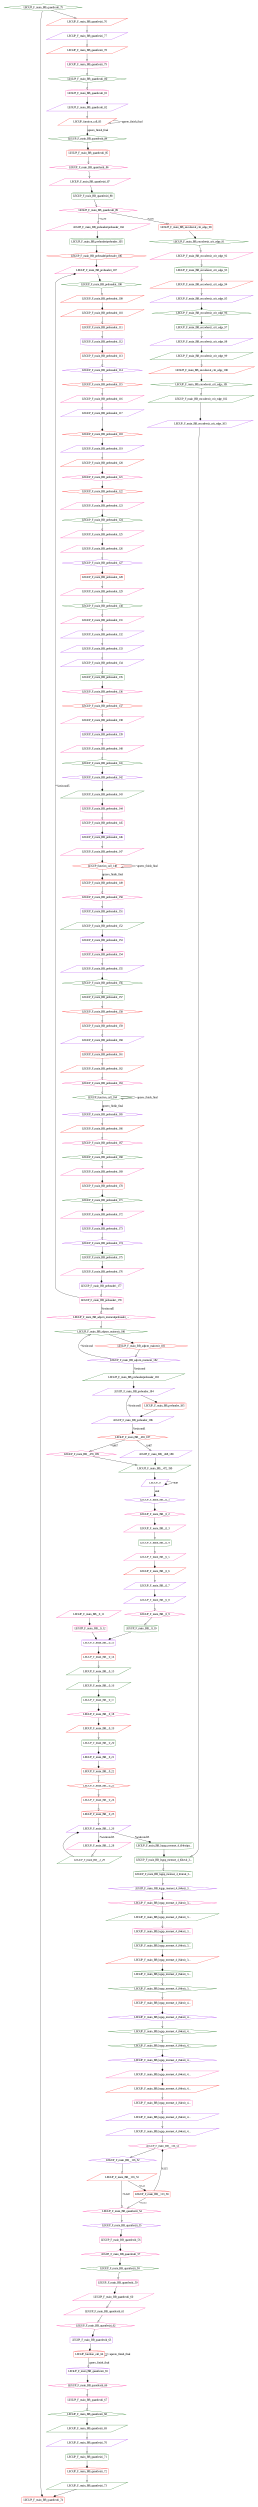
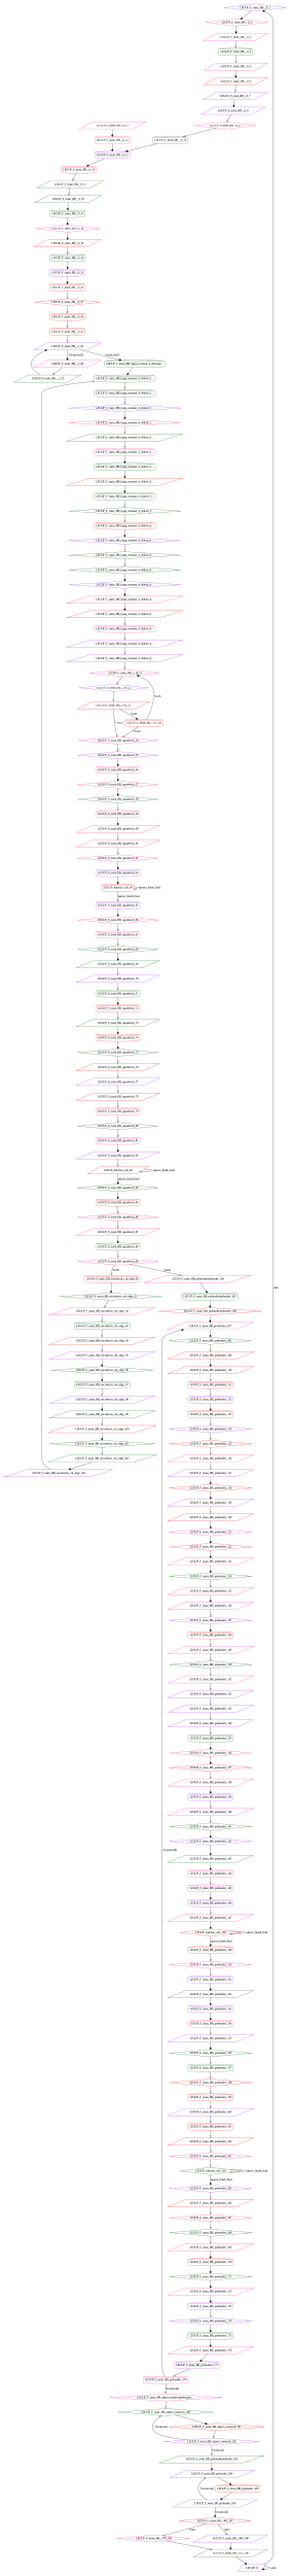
  digraph {
    fontname="Liberation Serif"
    node [color=deeppink fontname="Liberation Serif" shape=parallelogram]
    edge [arrowhead=onormal fontname="Liberation Serif"]
    n1 [color=purple label=LEGUP_F_main_BB__0_1 shape=diamond]
    n2 [label=LEGUP_F_main_BB__0_2 shape=diamond]
    n3 [label=LEGUP_F_main_BB__0_3]
    n4 [color=purple label=LEGUP_0]
    n5 [color=darkgreen label=LEGUP_F_main_BB__0_4 shape=cylinder]
    n6 [label=LEGUP_F_main_BB__0_5]
    n7 [color=red label=LEGUP_F_main_BB__0_6]
    n8 [color=purple label=LEGUP_F_main_BB__0_7]
    n9 [color=purple label=LEGUP_F_main_BB__0_8]
    n10 [label=LEGUP_F_main_BB__0_9 shape=diamond]
    n11 [color=darkgreen label=LEGUP_F_main_BB__0_10 shape=cylinder]
    n12 [color=purple label=LEGUP_F_main_BB__0_13 shape=cylinder]
    n13 [label=LEGUP_F_main_BB__0_11]
    n14 [label=LEGUP_F_main_BB__0_12 shape=cylinder]
    n15 [color=red label=LEGUP_F_main_BB__0_14 shape=cylinder]
    n16 [color=darkgreen label=LEGUP_F_main_BB__0_15]
    n17 [color=darkgreen label=LEGUP_F_main_BB__0_16]
    n18 [color=darkgreen label=LEGUP_F_main_BB__0_17 shape=cylinder]
    n19 [label=LEGUP_F_main_BB__0_18 shape=diamond]
    n20 [color=red label=LEGUP_F_main_BB__0_19]
    n21 [color=darkgreen label=LEGUP_F_main_BB__0_20 shape=cylinder]
    n22 [color=purple label=LEGUP_F_main_BB__0_21 shape=cylinder]
    n23 [color=red label=LEGUP_F_main_BB__0_22 shape=cylinder]
    n24 [color=red label=LEGUP_F_main_BB__0_23 shape=diamond]
    n25 [color=red label=LEGUP_F_main_BB__0_24 shape=cylinder]
    n26 [color=red label=LEGUP_F_main_BB__0_25 shape=cylinder]
    n27 [color=purple label=LEGUP_F_main_BB__1_26]
    n28 [color=darkgreen label="LEGUP_F_main_BB_legup_memset_4_i64exitpr..." shape=cylinder]
    n29 [label=LEGUP_F_main_BB__2_28]
    n30 [color=darkgreen label="LEGUP_F_main_BB_legup_memset_4_i64exit_3..." shape=cylinder]
    n31 [color=darkgreen label=LEGUP_F_main_BB__2_29]
    n32 [color=darkgreen label="LEGUP_F_main_BB_legup_memset_4_i64exit_3..." shape=cylinder]
    n33 [color=purple label="LEGUP_F_main_BB_legup_memset_4_i64exit_3..." shape=diamond]
    n34 [label="LEGUP_F_main_BB_legup_memset_4_i64exit_3..." shape=diamond]
    n35 [color=darkgreen label="LEGUP_F_main_BB_legup_memset_4_i64exit_3..."]
    n36 [label="LEGUP_F_main_BB_legup_memset_4_i64exit_3..." shape=cylinder]
    n37 [color=darkgreen label="LEGUP_F_main_BB_legup_memset_4_i64exit_3..." shape=cylinder]
    n38 [color=red label="LEGUP_F_main_BB_legup_memset_4_i64exit_3..."]
    n39 [color=darkgreen label="LEGUP_F_main_BB_legup_memset_4_i64exit_3..." shape=cylinder]
    n40 [color=darkgreen label="LEGUP_F_main_BB_legup_memset_4_i64exit_3..." shape=diamond]
    n41 [color=red label="LEGUP_F_main_BB_legup_memset_4_i64exit_4..." shape=cylinder]
    n42 [color=purple label="LEGUP_F_main_BB_legup_memset_4_i64exit_4..." shape=diamond]
    n43 [color=darkgreen label="LEGUP_F_main_BB_legup_memset_4_i64exit_4..." shape=diamond]
    n44 [color=darkgreen label="LEGUP_F_main_BB_legup_memset_4_i64exit_4..." shape=diamond]
    n45 [color=purple label="LEGUP_F_main_BB_legup_memset_4_i64exit_4..." shape=diamond]
    n46 [label="LEGUP_F_main_BB_legup_memset_4_i64exit_4..."]
    n47 [color=red label="LEGUP_F_main_BB_legup_memset_4_i64exit_4..."]
    n48 [label="LEGUP_F_main_BB_legup_memset_4_i64exit_4..." shape=cylinder]
    n49 [color=purple label="LEGUP_F_main_BB_legup_memset_4_i64exit_4..."]
    n50 [color=purple label="LEGUP_F_main_BB_legup_memset_4_i64exit_4..."]
    n51 [label=LEGUP_F_main_BB__116_51 shape=diamond]
    n52 [color=purple label=LEGUP_F_main_BB__116_52 shape=diamond]
    n53 [color=red label=LEGUP_F_main_BB__116_53]
    n54 [color=red label=LEGUP_F_main_BB__113_50 shape=cylinder]
    n55 [label=LEGUP_F_main_BB_quantlexiti_54 shape=diamond]
    n56 [color=purple label=LEGUP_F_main_BB_quantlexiti_55 shape=diamond]
    n57 [label=LEGUP_F_main_BB_quantlexiti_56 shape=cylinder]
    n58 [label=LEGUP_F_main_BB_quantlexiti_57 shape=diamond]
    n59 [color=darkgreen label=LEGUP_F_main_BB_quantlexiti_58 shape=diamond]
    n60 [label=LEGUP_F_main_BB_quantlexiti_59 shape=cylinder]
    n61 [label=LEGUP_F_main_BB_quantlexiti_60]
    n62 [label=LEGUP_F_main_BB_quantlexiti_61]
    n63 [label=LEGUP_F_main_BB_quantlexiti_62 shape=diamond]
    n64 [color=purple label=LEGUP_F_main_BB_quantlexiti_63 shape=cylinder]
    n65 [color=red label=LEGUP_function_call_64 shape=cylinder]
    n66 [color=purple label=LEGUP_F_main_BB_quantlexiti_65 shape=cylinder]
    n67 [label=LEGUP_F_main_BB_quantlexiti_66 shape=diamond]
    n68 [label=LEGUP_F_main_BB_quantlexiti_67 shape=cylinder]
    n69 [color=darkgreen label=LEGUP_F_main_BB_quantlexiti_68 shape=diamond]
    n70 [color=darkgreen label=LEGUP_F_main_BB_quantlexiti_69]
    n71 [color=purple label=LEGUP_F_main_BB_quantlexiti_70]
    n72 [color=darkgreen label=LEGUP_F_main_BB_quantlexiti_71 shape=cylinder]
    n73 [color=red label=LEGUP_F_main_BB_quantlexiti_72 shape=cylinder]
    n74 [color=darkgreen label=LEGUP_F_main_BB_quantlexiti_73]
    n75 [color=red label=LEGUP_F_main_BB_quantlexiti_74 shape=cylinder]
    n76 [color=darkgreen label=LEGUP_F_main_BB_quantlexiti_75 shape=diamond]
    n77 [color=red label=LEGUP_F_main_BB_quantlexiti_76]
    n78 [color=purple label=LEGUP_F_main_BB_quantlexiti_77]
    n79 [color=red label=LEGUP_F_main_BB_quantlexiti_78]
    n80 [label=LEGUP_F_main_BB_quantlexiti_79 shape=cylinder]
    n81 [color=darkgreen label=LEGUP_F_main_BB_quantlexiti_80 shape=diamond]
    n82 [label=LEGUP_F_main_BB_quantlexiti_81 shape=cylinder]
    n83 [color=purple label=LEGUP_F_main_BB_quantlexiti_82]
    n84 [color=red label=LEGUP_function_call_83]
    n85 [color=darkgreen label=LEGUP_F_main_BB_quantlexiti_84 shape=diamond]
    n86 [color=red label=LEGUP_F_main_BB_quantlexiti_85 shape=cylinder]
    n87 [label=LEGUP_F_main_BB_quantlexiti_86 shape=diamond]
    n88 [label=LEGUP_F_main_BB_quantlexiti_87]
    n89 [color=darkgreen label=LEGUP_F_main_BB_quantlexiti_88 shape=cylinder]
    n90 [label=LEGUP_F_main_BB_quantlexiti_89 shape=diamond]
    n91 [color=red label=LEGUP_F_main_BB_encodeexit_crit_edge_90 shape=cylinder]
    n92 [label=LEGUP_F_main_BB_preheaderipreheader_104]
    n93 [color=darkgreen label=LEGUP_F_main_BB_encodeexit_crit_edge_91 shape=diamond]
    n94 [color=darkgreen label=LEGUP_F_main_BB_preheaderipreheader_105 shape=cylinder]
    n95 [label=LEGUP_F_main_BB_encodeexit_crit_edge_92]
    n96 [color=red label=LEGUP_F_main_BB_preheaderipreheader_106 shape=diamond]
    n97 [color=darkgreen label=LEGUP_F_main_BB_encodeexit_crit_edge_93 shape=cylinder]
    n98 [color=red label=LEGUP_F_main_BB_encodeexit_crit_edge_94]
    n99 [color=purple label=LEGUP_F_main_BB_encodeexit_crit_edge_95]
    n100 [color=darkgreen label=LEGUP_F_main_BB_encodeexit_crit_edge_96 shape=diamond]
    n101 [color=darkgreen label=LEGUP_F_main_BB_encodeexit_crit_edge_97 shape=cylinder]
    n102 [color=purple label=LEGUP_F_main_BB_encodeexit_crit_edge_98]
    n103 [color=darkgreen label=LEGUP_F_main_BB_encodeexit_crit_edge_99]
    n104 [color=red label=LEGUP_F_main_BB_encodeexit_crit_edge_100]
    n105 [color=darkgreen label=LEGUP_F_main_BB_encodeexit_crit_edge_101 shape=diamond]
    n106 [color=darkgreen label=LEGUP_F_main_BB_encodeexit_crit_edge_102]
    n107 [color=purple label=LEGUP_F_main_BB_encodeexit_crit_edge_103]
    n108 [label=LEGUP_F_main_BB_preheaderi_107]
    n109 [color=darkgreen label=LEGUP_F_main_BB_preheaderi_108 shape=diamond]
    n110 [color=red label=LEGUP_F_main_BB_preheaderi_109]
    n111 [color=red label=LEGUP_F_main_BB_preheaderi_110]
    n112 [color=red label=LEGUP_F_main_BB_preheaderi_111 shape=cylinder]
    n113 [color=purple label=LEGUP_F_main_BB_preheaderi_112 shape=cylinder]
    n114 [color=red label=LEGUP_F_main_BB_preheaderi_113 shape=cylinder]
    n115 [color=purple label=LEGUP_F_main_BB_preheaderi_114 shape=diamond]
    n116 [color=red label=LEGUP_F_main_BB_preheaderi_115 shape=diamond]
    n117 [label=LEGUP_F_main_BB_preheaderi_116]
    n118 [color=purple label=LEGUP_F_main_BB_preheaderi_117]
    n119 [color=red label=LEGUP_F_main_BB_preheaderi_118 shape=diamond]
    n120 [color=purple label=LEGUP_F_main_BB_preheaderi_119]
    n121 [color=red label=LEGUP_F_main_BB_preheaderi_120]
    n122 [label=LEGUP_F_main_BB_preheaderi_121 shape=diamond]
    n123 [color=red label=LEGUP_F_main_BB_preheaderi_122 shape=diamond]
    n124 [label=LEGUP_F_main_BB_preheaderi_123]
    n125 [color=darkgreen label=LEGUP_F_main_BB_preheaderi_124 shape=diamond]
    n126 [label=LEGUP_F_main_BB_preheaderi_125]
    n127 [label=LEGUP_F_main_BB_preheaderi_126]
    n128 [color=purple label=LEGUP_F_main_BB_preheaderi_127 shape=diamond]
    n129 [color=red label=LEGUP_F_main_BB_preheaderi_128 shape=cylinder]
    n130 [label=LEGUP_F_main_BB_preheaderi_129]
    n131 [color=darkgreen label=LEGUP_F_main_BB_preheaderi_130 shape=diamond]
    n132 [label=LEGUP_F_main_BB_preheaderi_131]
    n133 [color=purple label=LEGUP_F_main_BB_preheaderi_132]
    n134 [color=purple label=LEGUP_F_main_BB_preheaderi_133]
    n135 [color=purple label=LEGUP_F_main_BB_preheaderi_134]
    n136 [color=darkgreen label=LEGUP_F_main_BB_preheaderi_135 shape=cylinder]
    n137 [label=LEGUP_F_main_BB_preheaderi_136 shape=diamond]
    n138 [color=red label=LEGUP_F_main_BB_preheaderi_137 shape=diamond]
    n139 [label=LEGUP_F_main_BB_preheaderi_138]
    n140 [color=purple label=LEGUP_F_main_BB_preheaderi_139 shape=cylinder]
    n141 [label=LEGUP_F_main_BB_preheaderi_140]
    n142 [color=darkgreen label=LEGUP_F_main_BB_preheaderi_141 shape=diamond]
    n143 [color=purple label=LEGUP_F_main_BB_preheaderi_142 shape=diamond]
    n144 [color=darkgreen label=LEGUP_F_main_BB_preheaderi_143]
    n145 [label=LEGUP_F_main_BB_preheaderi_144 shape=cylinder]
    n146 [label=LEGUP_F_main_BB_preheaderi_145 shape=cylinder]
    n147 [color=purple label=LEGUP_F_main_BB_preheaderi_146 shape=cylinder]
    n148 [label=LEGUP_F_main_BB_preheaderi_147]
    n149 [color=red label=LEGUP_function_call_148 shape=diamond]
    n150 [color=red label=LEGUP_F_main_BB_preheaderi_149 shape=cylinder]
    n151 [label=LEGUP_F_main_BB_preheaderi_150 shape=diamond]
    n152 [color=purple label=LEGUP_F_main_BB_preheaderi_151 shape=cylinder]
    n153 [color=darkgreen label=LEGUP_F_main_BB_preheaderi_152]
    n154 [color=purple label=LEGUP_F_main_BB_preheaderi_153 shape=cylinder]
    n155 [label=LEGUP_F_main_BB_preheaderi_154 shape=cylinder]
    n156 [color=purple label=LEGUP_F_main_BB_preheaderi_155]
    n157 [color=darkgreen label=LEGUP_F_main_BB_preheaderi_156 shape=diamond]
    n158 [color=darkgreen label=LEGUP_F_main_BB_preheaderi_157 shape=cylinder]
    n159 [color=red label=LEGUP_F_main_BB_preheaderi_158 shape=diamond]
    n160 [color=red label=LEGUP_F_main_BB_preheaderi_159 shape=cylinder]
    n161 [color=purple label=LEGUP_F_main_BB_preheaderi_160]
    n162 [color=red label=LEGUP_F_main_BB_preheaderi_161 shape=cylinder]
    n163 [color=red label=LEGUP_F_main_BB_preheaderi_162]
    n164 [label=LEGUP_F_main_BB_preheaderi_163 shape=diamond]
    n165 [color=darkgreen label=LEGUP_function_call_164 shape=diamond]
    n166 [color=purple label=LEGUP_F_main_BB_preheaderi_165 shape=diamond]
    n167 [color=red label=LEGUP_F_main_BB_preheaderi_166]
    n168 [label=LEGUP_F_main_BB_preheaderi_167 shape=diamond]
    n169 [color=darkgreen label=LEGUP_F_main_BB_preheaderi_168 shape=diamond]
    n170 [label=LEGUP_F_main_BB_preheaderi_169]
    n171 [color=red label=LEGUP_F_main_BB_preheaderi_170 shape=cylinder]
    n172 [color=darkgreen label=LEGUP_F_main_BB_preheaderi_171 shape=diamond]
    n173 [label=LEGUP_F_main_BB_preheaderi_172]
    n174 [color=purple label=LEGUP_F_main_BB_preheaderi_173 shape=cylinder]
    n175 [color=purple label=LEGUP_F_main_BB_preheaderi_174 shape=diamond]
    n176 [color=darkgreen label=LEGUP_F_main_BB_preheaderi_175 shape=cylinder]
    n177 [label=LEGUP_F_main_BB_preheaderi_176]
    n178 [color=purple label=LEGUP_F_main_BB_preheaderi_177 shape=cylinder]
    n179 [label=LEGUP_F_main_BB_preheaderi_178 shape=cylinder]
    n180 [label="LEGUP_F_main_BB_adpcm_mainexitpreheader_..." shape=diamond]
    n181 [color=darkgreen label=LEGUP_F_main_BB_adpcm_mainexit_180 shape=diamond]
    n182 [color=red label=LEGUP_F_main_BB_adpcm_mainexit_181 shape=diamond]
    n183 [color=purple label=LEGUP_F_main_BB_adpcm_mainexit_182 shape=diamond]
    n184 [color=darkgreen label=LEGUP_F_main_BB_preheaderpreheader_183]
    n185 [color=purple label=LEGUP_F_main_BB_preheader_184]
    n186 [color=red label=LEGUP_F_main_BB_preheader_185 shape=cylinder]
    n187 [color=purple label=LEGUP_F_main_BB_preheader_186]
    n188 [color=red label=LEGUP_F_main_BB__465_187 shape=diamond]
    n189 [color=purple label=LEGUP_F_main_BB__468_188]
    n190 [label=LEGUP_F_main_BB__470_189 shape=diamond]
    n191 [color=darkgreen label=LEGUP_F_main_BB__472_190]
    n1 -> n2 [arrowhead=diamond]
    n2 -> n3 [arrowhead=diamond]
    n3 -> n5
    n4 -> n1 [arrowhead=diamond label=start]
    n4 -> n4 [arrowhead=diamond label="~start"]
    n5 -> n6
    n6 -> n7 [arrowhead=diamond]
    n7 -> n8
    n8 -> n9 [arrowhead=diamond]
    n9 -> n10
    n10 -> n11
    n11 -> n12 [arrowhead=diamond]
    n12 -> n15 [arrowhead=diamond]
    n13 -> n14 [arrowhead=diamond]
    n14 -> n12 [arrowhead=diamond]
    n15 -> n16
    n16 -> n17
    n17 -> n18 [arrowhead=diamond]
    n18 -> n19 [arrowhead=diamond]
    n19 -> n20 [arrowhead=diamond]
    n20 -> n21
    n21 -> n22 [arrowhead=diamond]
    n22 -> n23 [arrowhead=diamond]
    n23 -> n24
    n24 -> n25
    n25 -> n26
    n26 -> n27
    n27 -> n28 [arrowhead=diamond label="%exitcond15"]
    n27 -> n29 [arrowhead=diamond label="~%exitcond15"]
    n28 -> n30 [arrowhead=diamond]
    n29 -> n31
    n30 -> n32
    n31 -> n27 [arrowhead=diamond]
    n32 -> n33
    n33 -> n34 [arrowhead=diamond]
    n34 -> n35
    n35 -> n36
    n36 -> n37 [arrowhead=diamond]
    n37 -> n38 [arrowhead=diamond]
    n38 -> n39 [arrowhead=diamond]
    n39 -> n40
    n40 -> n41
    n41 -> n42 [arrowhead=diamond]
    n42 -> n43
    n43 -> n44
    n44 -> n45 [arrowhead=diamond]
    n45 -> n46 [arrowhead=diamond]
    n46 -> n47 [arrowhead=diamond]
    n47 -> n48
    n48 -> n49
    n49 -> n50
    n50 -> n51
    n51 -> n52
    n52 -> n53
    n53 -> n54 [arrowhead=diamond label="%122"]
    n53 -> n55 [label="~%122"]
    n54 -> n51 [arrowhead=diamond label="%115"]
    n54 -> n55 [label="~%115"]
    n55 -> n56
    n56 -> n57 [arrowhead=diamond]
    n57 -> n58 [arrowhead=diamond]
    n58 -> n59 [arrowhead=diamond]
    n59 -> n60
    n60 -> n61 [arrowhead=diamond]
    n61 -> n62
    n62 -> n63
    n63 -> n64 [arrowhead=diamond]
    n64 -> n65 [arrowhead=diamond]
    n65 -> n65 [label="~upzero_finish_final"]
    n65 -> n66 [label=upzero_finish_final]
    n66 -> n67 [arrowhead=diamond]
    n67 -> n68
    n68 -> n69
    n69 -> n70 [arrowhead=diamond]
    n70 -> n71
    n71 -> n72
    n72 -> n73 [arrowhead=diamond]
    n73 -> n74
    n74 -> n75 [arrowhead=diamond]
-   n76 -> n75 [arrowhead=diamond]
+   n75 -> n76 [arrowhead=diamond]
    n76 -> n77
    n77 -> n78
    n78 -> n79
    n79 -> n80
    n80 -> n81
    n81 -> n82
    n82 -> n83 [arrowhead=diamond]
    n83 -> n84
    n84 -> n84 [label="~upzero_finish_final"]
    n84 -> n85 [arrowhead=diamond label=upzero_finish_final]
    n85 -> n86 [arrowhead=diamond]
    n86 -> n87
    n87 -> n88
    n88 -> n89 [arrowhead=diamond]
    n89 -> n90
    n90 -> n91 [label="%236"]
    n90 -> n92 [label="~%236"]
    n91 -> n93 [arrowhead=diamond]
    n92 -> n94 [arrowhead=diamond]
    n93 -> n95
    n94 -> n96 [arrowhead=diamond]
    n95 -> n97
    n96 -> n108 [arrowhead=diamond]
    n97 -> n98
    n98 -> n99
    n99 -> n100 [arrowhead=diamond]
    n100 -> n101 [arrowhead=diamond]
    n101 -> n102
    n102 -> n103 [arrowhead=diamond]
    n103 -> n104
    n104 -> n105 [arrowhead=diamond]
    n105 -> n106
    n106 -> n107 [arrowhead=diamond]
    n107 -> n30
    n108 -> n109 [arrowhead=diamond]
    n109 -> n110
    n110 -> n111 [arrowhead=diamond]
    n111 -> n112
    n112 -> n113
    n113 -> n114 [arrowhead=diamond]
    n114 -> n115
    n115 -> n116
    n116 -> n117
    n117 -> n118
    n118 -> n119 [arrowhead=diamond]
    n119 -> n120 [arrowhead=diamond]
    n120 -> n121
    n121 -> n122 [arrowhead=diamond]
    n122 -> n123 [arrowhead=diamond]
    n123 -> n124 [arrowhead=diamond]
    n124 -> n125 [arrowhead=diamond]
    n125 -> n126
    n126 -> n127 [arrowhead=diamond]
    n127 -> n128
    n128 -> n129 [arrowhead=diamond]
    n129 -> n130
    n130 -> n131
    n131 -> n132
    n132 -> n133
    n133 -> n134
    n134 -> n135
    n135 -> n136
    n136 -> n137 [arrowhead=diamond]
    n137 -> n138 [arrowhead=diamond]
    n138 -> n139
    n139 -> n140 [arrowhead=diamond]
    n140 -> n141
    n141 -> n142
    n142 -> n143 [arrowhead=diamond]
    n143 -> n144 [arrowhead=diamond]
    n144 -> n145 [arrowhead=diamond]
    n145 -> n146
    n146 -> n147 [arrowhead=diamond]
    n147 -> n148
    n148 -> n149 [arrowhead=diamond]
    n149 -> n149 [label="~upzero_finish_final"]
    n149 -> n150 [arrowhead=diamond label=upzero_finish_final]
    n150 -> n151
    n151 -> n152
    n152 -> n153 [arrowhead=diamond]
    n153 -> n154 [arrowhead=diamond]
    n154 -> n155 [arrowhead=diamond]
    n155 -> n156
    n156 -> n157 [arrowhead=diamond]
    n157 -> n158
    n158 -> n159
    n159 -> n160
    n160 -> n161
    n161 -> n162
    n162 -> n163
    n163 -> n164
    n164 -> n165
    n165 -> n165 [label="~upzero_finish_final"]
    n165 -> n166 [arrowhead=diamond label=upzero_finish_final]
    n166 -> n167
    n167 -> n168
    n168 -> n169
    n169 -> n170
    n170 -> n171 [arrowhead=diamond]
    n171 -> n172 [arrowhead=diamond]
    n172 -> n173 [arrowhead=diamond]
    n173 -> n174 [arrowhead=diamond]
    n174 -> n175
    n175 -> n176 [arrowhead=diamond]
    n176 -> n177 [arrowhead=diamond]
    n177 -> n178 [arrowhead=diamond]
    n178 -> n179
    n179 -> n108 [arrowhead=diamond label="~%exitcond5"]
    n179 -> n180 [label="%exitcond5"]
    n180 -> n181
    n181 -> n182 [arrowhead=diamond]
    n182 -> n183
    n183 -> n181 [label="~%exitcond"]
    n183 -> n184 [label="%exitcond"]
    n184 -> n185 [arrowhead=diamond]
    n185 -> n186 [arrowhead=diamond]
    n186 -> n187 [arrowhead=diamond]
    n187 -> n185 [label="~%exitcond1"]
    n187 -> n188 [arrowhead=diamond label="%exitcond1"]
    n188 -> n189 [label="%467"]
    n188 -> n190 [label="~%467"]
    n189 -> n191 [arrowhead=diamond]
    n190 -> n191
    n191 -> n4 [arrowhead=diamond]
  }
